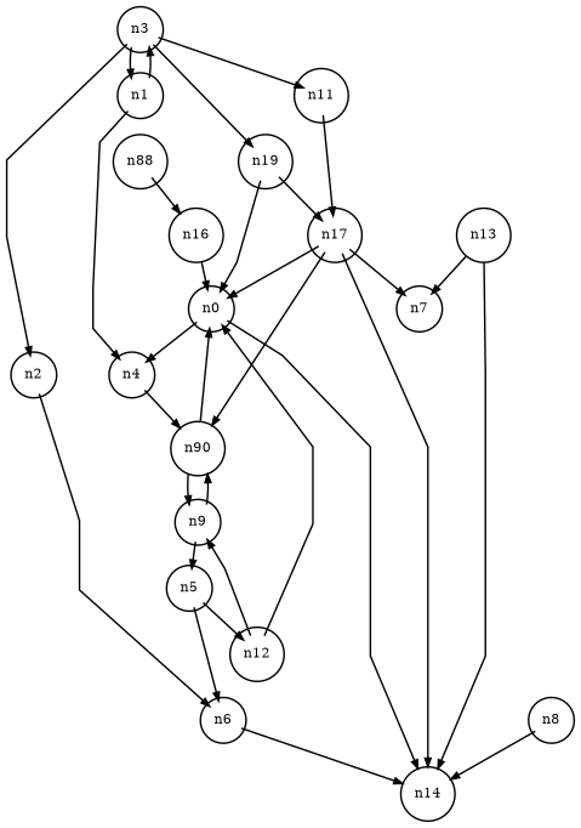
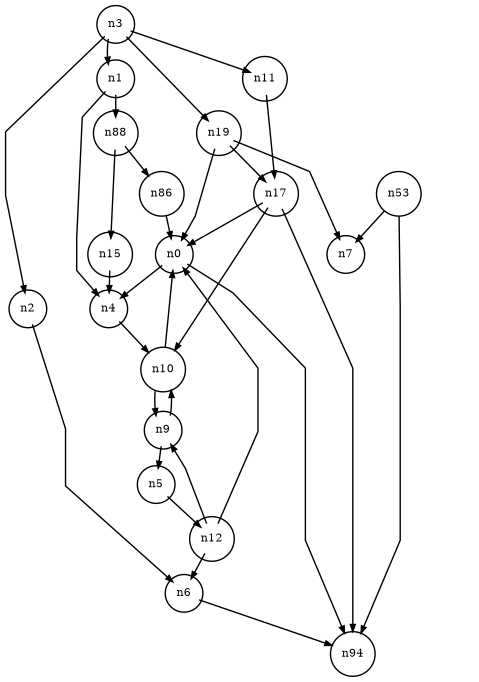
  digraph {
    fontsize=8
    nodesep=0.22
    nodesize=0.16
    ranksep=0.22
    splines=polyline
    node [fixedsize=shape fontsize=8 shape=circle]
    edge [arrowsize=0.5]
    n0 [width=0.32]
-   n14 [width=0.32]
+   n14 [width=0.32 label=n94]
    n4 [width=0.32]
-   n10 [width=0.32 label=n90]
+   n10 [width=0.32]
    n9 [width=0.32]
+   n15 [width=0.32]
    n3 [width=0.32]
    n2 [width=0.32]
    n11 [width=0.32]
    n1 [width=0.32]
    n19 [width=0.32]
    n6 [width=0.32]
    n17 [width=0.32]
    n5 [width=0.32]
    n7 [width=0.32]
    n12 [width=0.32]
-   n8 [width=0.32]
-   n13 [width=0.32]
-   n16 [width=0.32]
+   n13 [width=0.32 label=n53]
+   n16 [width=0.32 label=n86]
    n18 [label=n88 width=0.32]
    n0 -> n14
    n0 -> n4
    n4 -> n10
    n10 -> n0
    n10 -> n9
    n9 -> n10
    n9 -> n5
+   n15 -> n4
    n3 -> n2
    n3 -> n11
    n3 -> n1
    n3 -> n19
    n2 -> n6
    n11 -> n17
    n1 -> n4
-   n1 -> n3
+   n1 -> n18
    n19 -> n0
    n19 -> n17
-   n17 -> n7
+   n19 -> n7
    n6 -> n14
    n17 -> n0
    n17 -> n14
    n17 -> n10
    n5 -> n12
    n12 -> n0
    n12 -> n9
-   n5 -> n6
-   n8 -> n14
+   n12 -> n6
    n13 -> n14
    n13 -> n7
    n16 -> n0
+   n18 -> n15
    n18 -> n16
  }
